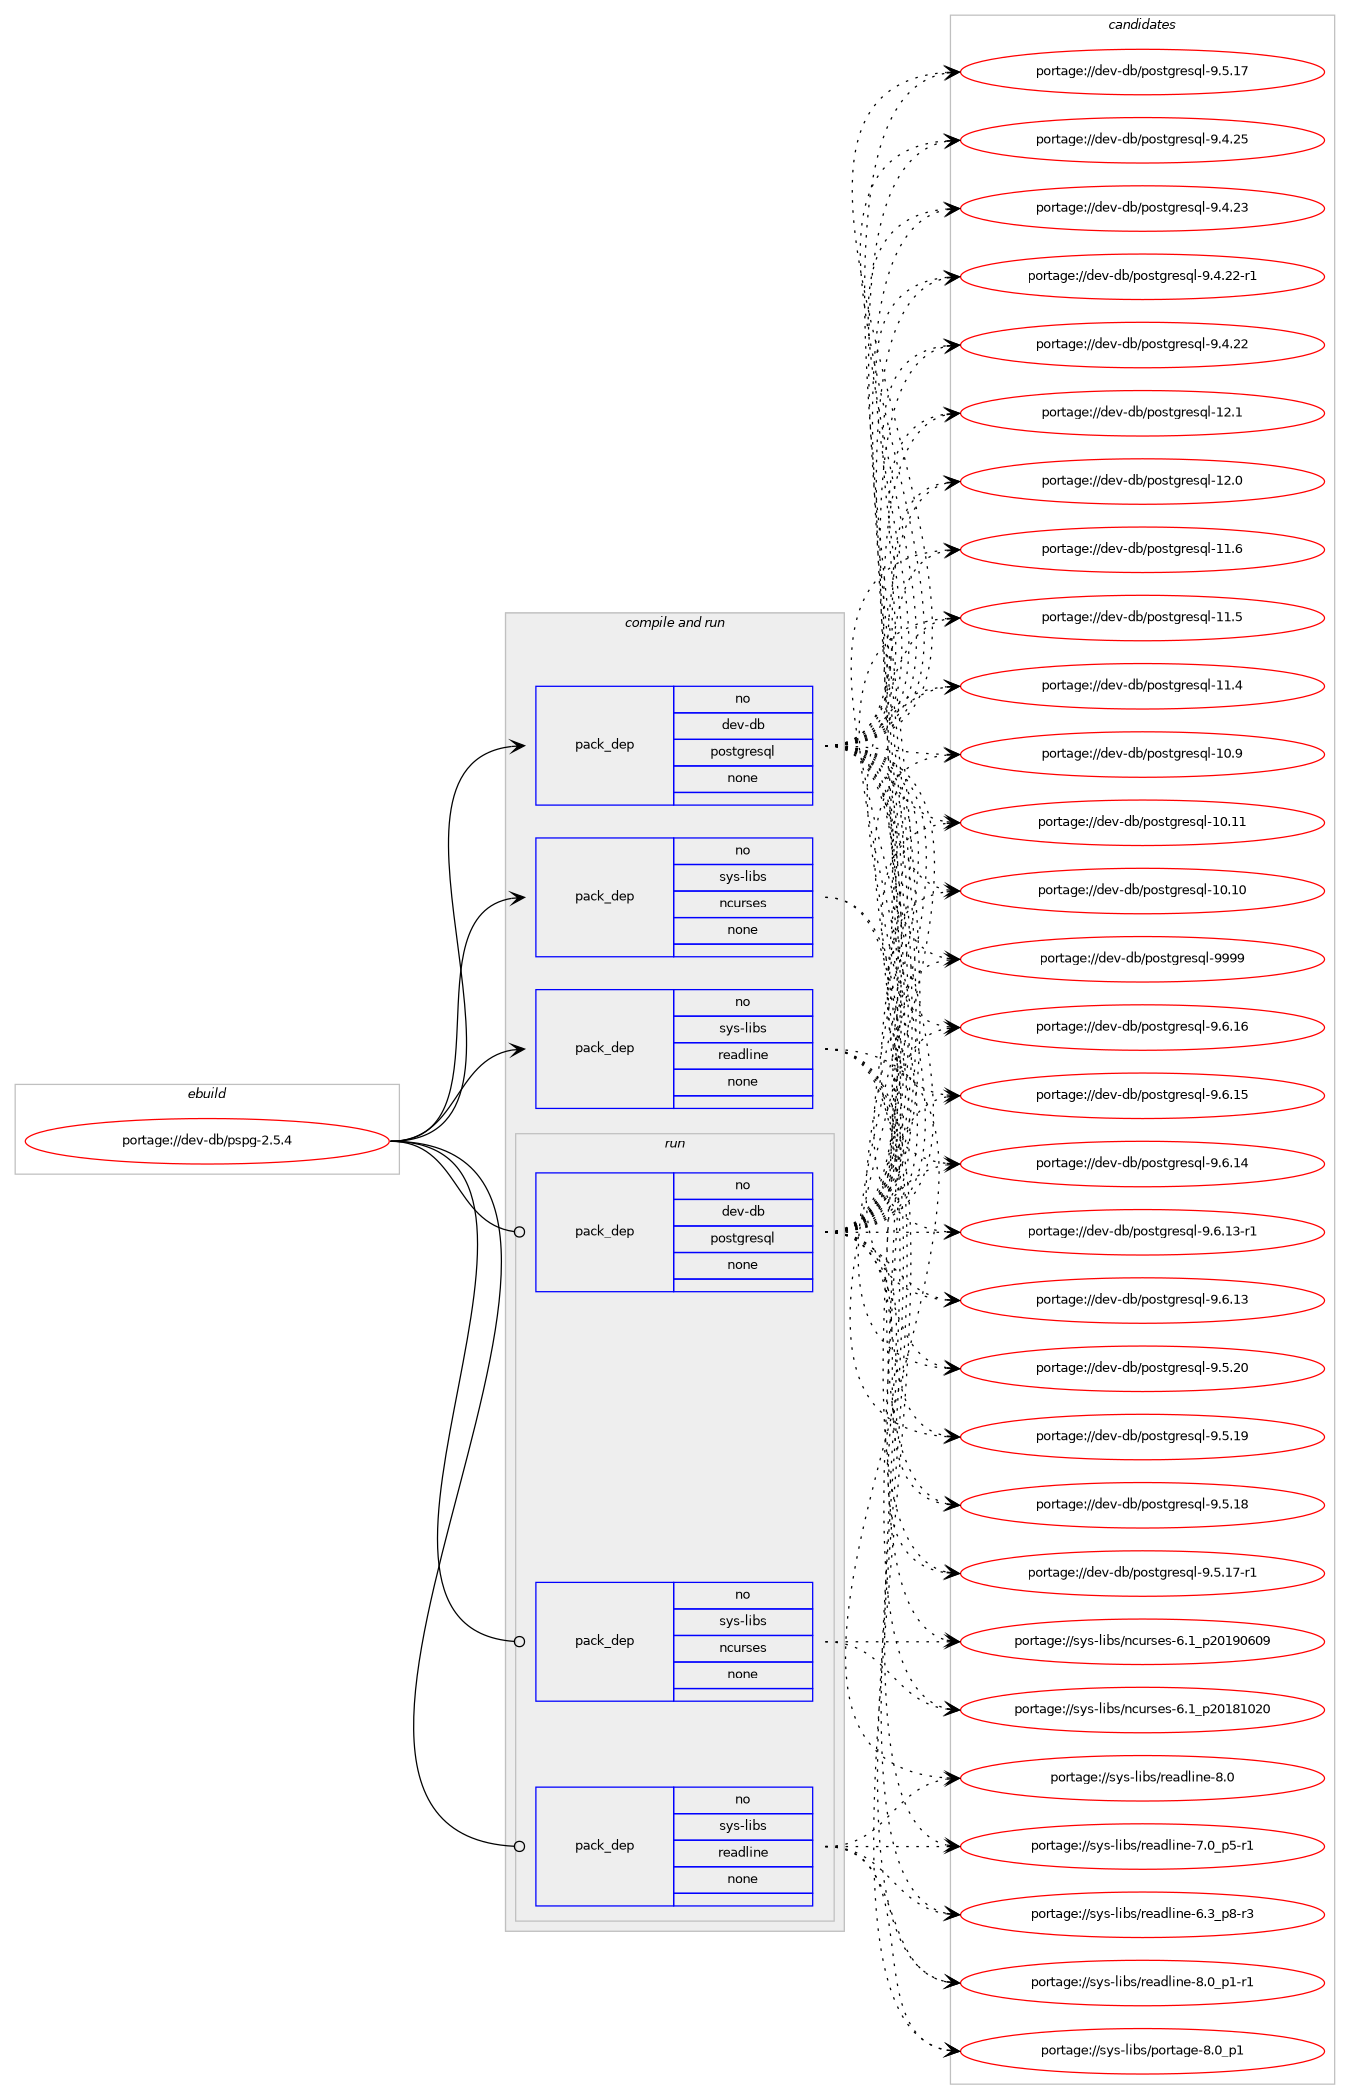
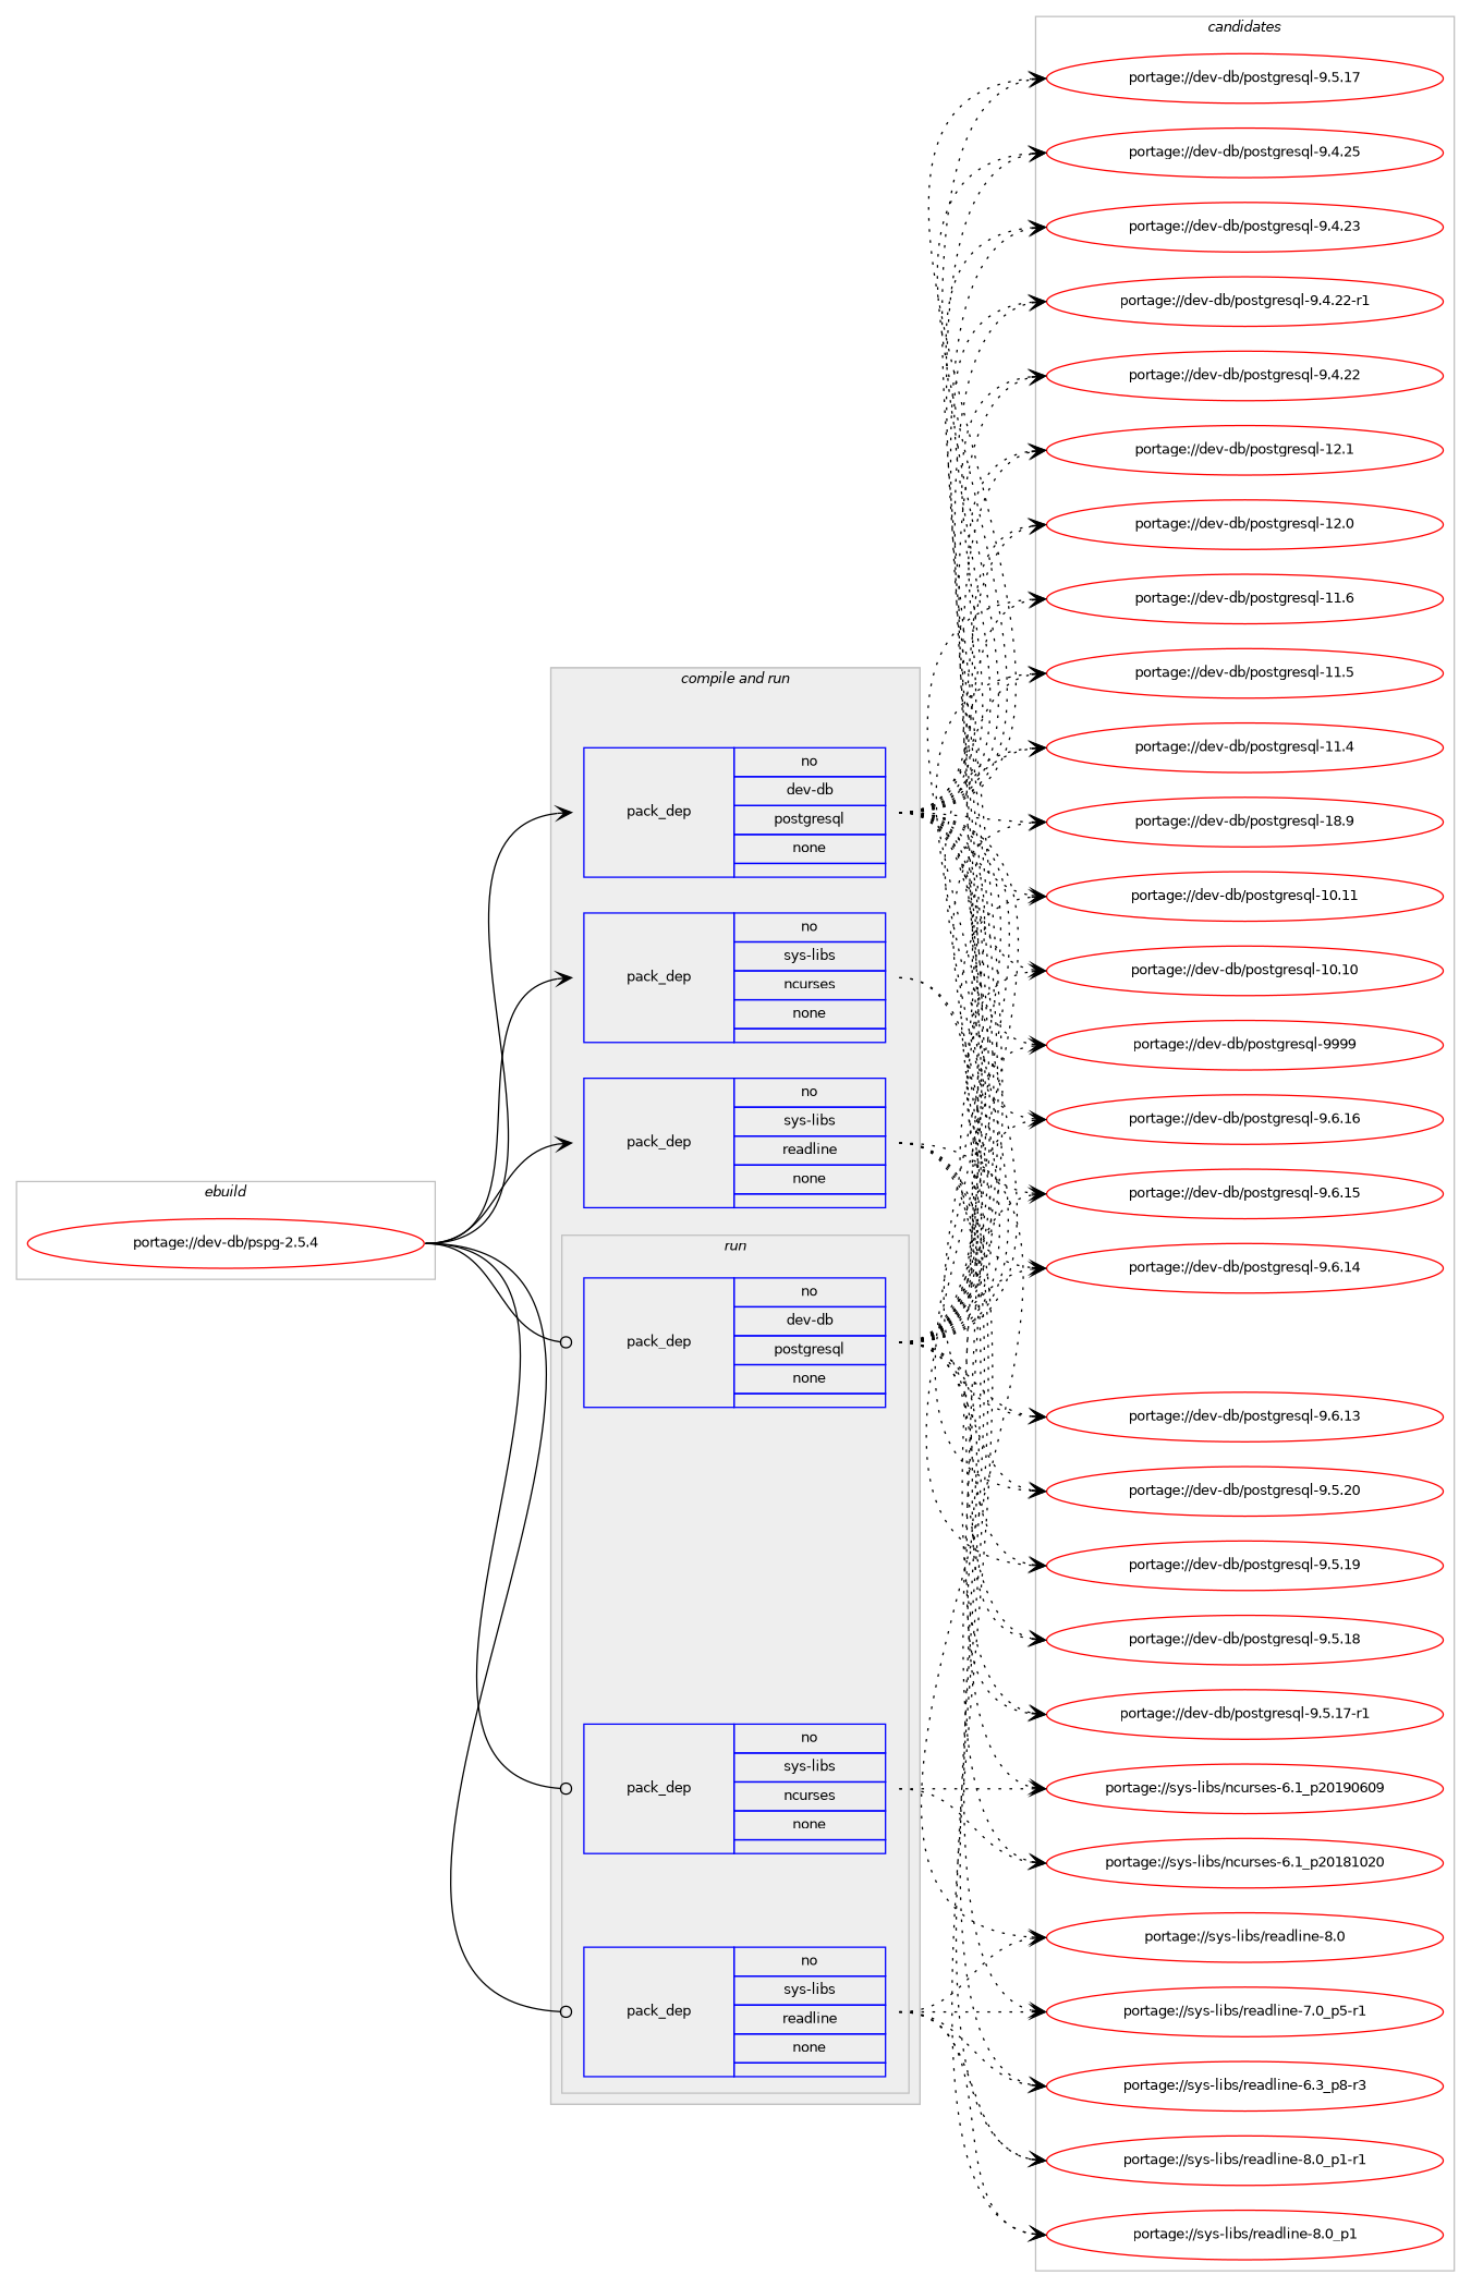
  digraph {
    compound=true
    concentrate=true
    fontname=Helvetica
    fontsize=10
    newrank=true
    rankdir=LR
    ranksep=1.5
    node [color=red fontname=Helvetica fontsize=10]
    edge [arrowhead=vee headport=w style=dotted tailport=e weight=100]
    n1 [label="portage://dev-db/pspg-2.5.4" width=4]
    n2 [color=blue label=<<TABLE BORDER="0" CELLBORDER="1" CELLSPACING="0" CELLPADDING="4" WIDTH="220"><TR><TD ROWSPAN="6" CELLPADDING="30">pack_dep</TD></TR><TR><TD WIDTH="110">no</TD></TR><TR><TD>dev-db</TD></TR><TR><TD>postgresql</TD></TR><TR><TD>none</TD></TR><TR><TD></TD></TR></TABLE>> shape=none]
    n3 [color=blue label=<<TABLE BORDER="0" CELLBORDER="1" CELLSPACING="0" CELLPADDING="4" WIDTH="220"><TR><TD ROWSPAN="6" CELLPADDING="30">pack_dep</TD></TR><TR><TD WIDTH="110">no</TD></TR><TR><TD>sys-libs</TD></TR><TR><TD>ncurses</TD></TR><TR><TD>none</TD></TR><TR><TD></TD></TR></TABLE>> shape=none]
    n4 [color=blue label=<<TABLE BORDER="0" CELLBORDER="1" CELLSPACING="0" CELLPADDING="4" WIDTH="220"><TR><TD ROWSPAN="6" CELLPADDING="30">pack_dep</TD></TR><TR><TD WIDTH="110">no</TD></TR><TR><TD>sys-libs</TD></TR><TR><TD>readline</TD></TR><TR><TD>none</TD></TR><TR><TD></TD></TR></TABLE>> shape=none]
    n5 [color=blue label=<<TABLE BORDER="0" CELLBORDER="1" CELLSPACING="0" CELLPADDING="4" WIDTH="220"><TR><TD ROWSPAN="6" CELLPADDING="30">pack_dep</TD></TR><TR><TD WIDTH="110">no</TD></TR><TR><TD>dev-db</TD></TR><TR><TD>postgresql</TD></TR><TR><TD>none</TD></TR><TR><TD></TD></TR></TABLE>> shape=none]
    n6 [color=blue label=<<TABLE BORDER="0" CELLBORDER="1" CELLSPACING="0" CELLPADDING="4" WIDTH="220"><TR><TD ROWSPAN="6" CELLPADDING="30">pack_dep</TD></TR><TR><TD WIDTH="110">no</TD></TR><TR><TD>sys-libs</TD></TR><TR><TD>ncurses</TD></TR><TR><TD>none</TD></TR><TR><TD></TD></TR></TABLE>> shape=none]
    n7 [color=blue label=<<TABLE BORDER="0" CELLBORDER="1" CELLSPACING="0" CELLPADDING="4" WIDTH="220"><TR><TD ROWSPAN="6" CELLPADDING="30">pack_dep</TD></TR><TR><TD WIDTH="110">no</TD></TR><TR><TD>sys-libs</TD></TR><TR><TD>readline</TD></TR><TR><TD>none</TD></TR><TR><TD></TD></TR></TABLE>> shape=none]
    n8 [label="portage://dev-db/postgresql-9999" width=4]
    n9 [label="portage://dev-db/postgresql-9.6.16" width=4]
    n10 [label="portage://dev-db/postgresql-9.6.15" width=4]
    n11 [label="portage://dev-db/postgresql-9.6.14" width=4]
-   n12 [label="portage://dev-db/postgresql-9.6.13-r1" width=4]
    n13 [label="portage://dev-db/postgresql-9.6.13" width=4]
    n14 [label="portage://dev-db/postgresql-9.5.20" width=4]
    n15 [label="portage://dev-db/postgresql-9.5.19" width=4]
    n16 [label="portage://dev-db/postgresql-9.5.18" width=4]
    n17 [label="portage://dev-db/postgresql-9.5.17-r1" width=4]
    n18 [label="portage://dev-db/postgresql-9.5.17" width=4]
    n19 [label="portage://dev-db/postgresql-9.4.25" width=4]
    n20 [label="portage://dev-db/postgresql-9.4.23" width=4]
    n21 [label="portage://dev-db/postgresql-9.4.22-r1" width=4]
    n22 [label="portage://dev-db/postgresql-9.4.22" width=4]
    n23 [label="portage://dev-db/postgresql-12.1" width=4]
    n24 [label="portage://dev-db/postgresql-12.0" width=4]
    n25 [label="portage://dev-db/postgresql-11.6" width=4]
    n26 [label="portage://dev-db/postgresql-11.5" width=4]
    n27 [label="portage://dev-db/postgresql-11.4" width=4]
-   n28 [label="portage://dev-db/postgresql-10.9" width=4]
+   n28 [label="portage://dev-db/postgresql-18.9" width=4]
    n29 [label="portage://dev-db/postgresql-10.11" width=4]
    n30 [label="portage://dev-db/postgresql-10.10" width=4]
    n31 [label="portage://sys-libs/ncurses-6.1_p20190609" width=4]
    n32 [label="portage://sys-libs/ncurses-6.1_p20181020" width=4]
    n33 [label="portage://sys-libs/readline-8.0_p1-r1" width=4]
-   n34 [label="portage://sys-libs/portage-8.0_p1" width=4]
+   n34 [label="portage://sys-libs/readline-8.0_p1" width=4]
    n35 [label="portage://sys-libs/readline-8.0" width=4]
    n36 [label="portage://sys-libs/readline-7.0_p5-r1" width=4]
    n37 [label="portage://sys-libs/readline-6.3_p8-r3" width=4]
    subgraph cluster_1 {
      color=gray
      label=<<i>ebuild</i>>
      n1
    }
    subgraph cluster_2 {
      color=gray
      label=<<i>dependencies</i>>
      subgraph cluster_3 {
        color=gray
        fillcolor="#eeeeee"
        label=<<i>compile</i>>
        style=filled
        subgraph sub_4 {
          color=gray
          fillcolor="#eeeeee"
          label=<<i>compile</i>>
          style=filled
          n2
        }
        subgraph sub_5 {
          color=gray
          fillcolor="#eeeeee"
          label=<<i>compile</i>>
          style=filled
          n3
        }
        subgraph sub_6 {
          color=gray
          fillcolor="#eeeeee"
          label=<<i>compile</i>>
          style=filled
          n4
        }
      }
      subgraph cluster_7 {
        color=gray
        fillcolor="#eeeeee"
        label=<<i>compile and run</i>>
        style=filled
      }
      subgraph cluster_8 {
        color=gray
        fillcolor="#eeeeee"
        label=<<i>run</i>>
        style=filled
        subgraph sub_9 {
          color=gray
          fillcolor="#eeeeee"
          label=<<i>run</i>>
          style=filled
          n5
        }
        subgraph sub_10 {
          color=gray
          fillcolor="#eeeeee"
          label=<<i>run</i>>
          style=filled
          n6
        }
        subgraph sub_11 {
          color=gray
          fillcolor="#eeeeee"
          label=<<i>run</i>>
          style=filled
          n7
        }
      }
    }
    subgraph cluster_12 {
      color=gray
      label=<<i>candidates</i>>
      rank=same
      subgraph sub_13 {
        color=black
        label=<<i>candidates</i>>
        nodesep=1
        rank=same
        n8
        n9
        n10
        n11
-       n12
        n13
        n14
        n15
        n16
        n17
        n18
        n19
        n20
        n21
        n22
        n23
        n24
        n25
        n26
        n27
        n28
        n29
        n30
      }
      subgraph sub_14 {
        color=black
        label=<<i>candidates</i>>
        nodesep=1
        rank=same
        n31
        n32
      }
      subgraph sub_15 {
        color=black
        label=<<i>candidates</i>>
        nodesep=1
        rank=same
        n33
        n34
        n35
        n36
        n37
      }
      subgraph sub_16 {
        color=black
        label=<<i>candidates</i>>
        nodesep=1
        rank=same
        n8
        n9
        n10
        n11
-       n12
        n13
        n14
        n15
        n16
        n17
        n18
        n19
        n20
        n21
        n22
        n23
        n24
        n25
        n26
        n27
        n28
        n29
        n30
      }
      subgraph sub_17 {
        color=black
        label=<<i>candidates</i>>
        nodesep=1
        rank=same
        n31
        n32
      }
      subgraph sub_18 {
        color=black
        label=<<i>candidates</i>>
        nodesep=1
        rank=same
        n33
        n34
        n35
        n36
        n37
      }
    }
    n1 -> n2 [style=solid weight=20]
    n1 -> n3 [style=solid weight=20]
    n1 -> n4 [style=solid weight=20]
    n1 -> n5 [arrowhead=odot style=solid weight=20]
    n1 -> n6 [arrowhead=odot style=solid weight=20]
    n1 -> n7 [arrowhead=odot style=solid weight=20]
    n2 -> n8
    n2 -> n9
    n2 -> n10
    n2 -> n11
-   n2 -> n12
    n2 -> n13
    n2 -> n14
    n2 -> n15
    n2 -> n16
    n2 -> n17
    n2 -> n18
    n2 -> n19
    n2 -> n20
    n2 -> n21
    n2 -> n22
    n2 -> n23
    n2 -> n24
    n2 -> n25
    n2 -> n26
    n2 -> n27
    n2 -> n28
    n2 -> n29
    n2 -> n30
    n3 -> n31
    n3 -> n32
    n4 -> n33
    n4 -> n34
    n4 -> n35
    n4 -> n36
    n4 -> n37
    n5 -> n8
    n5 -> n9
    n5 -> n10
    n5 -> n11
-   n5 -> n12
    n5 -> n13
    n5 -> n14
    n5 -> n15
    n5 -> n16
    n5 -> n17
    n5 -> n18
    n5 -> n19
    n5 -> n20
    n5 -> n21
    n5 -> n22
    n5 -> n23
    n5 -> n24
    n5 -> n25
    n5 -> n26
    n5 -> n27
    n5 -> n28
    n5 -> n29
    n5 -> n30
    n6 -> n31
    n6 -> n32
    n7 -> n33
    n7 -> n34
    n7 -> n35
    n7 -> n36
    n7 -> n37
  }
